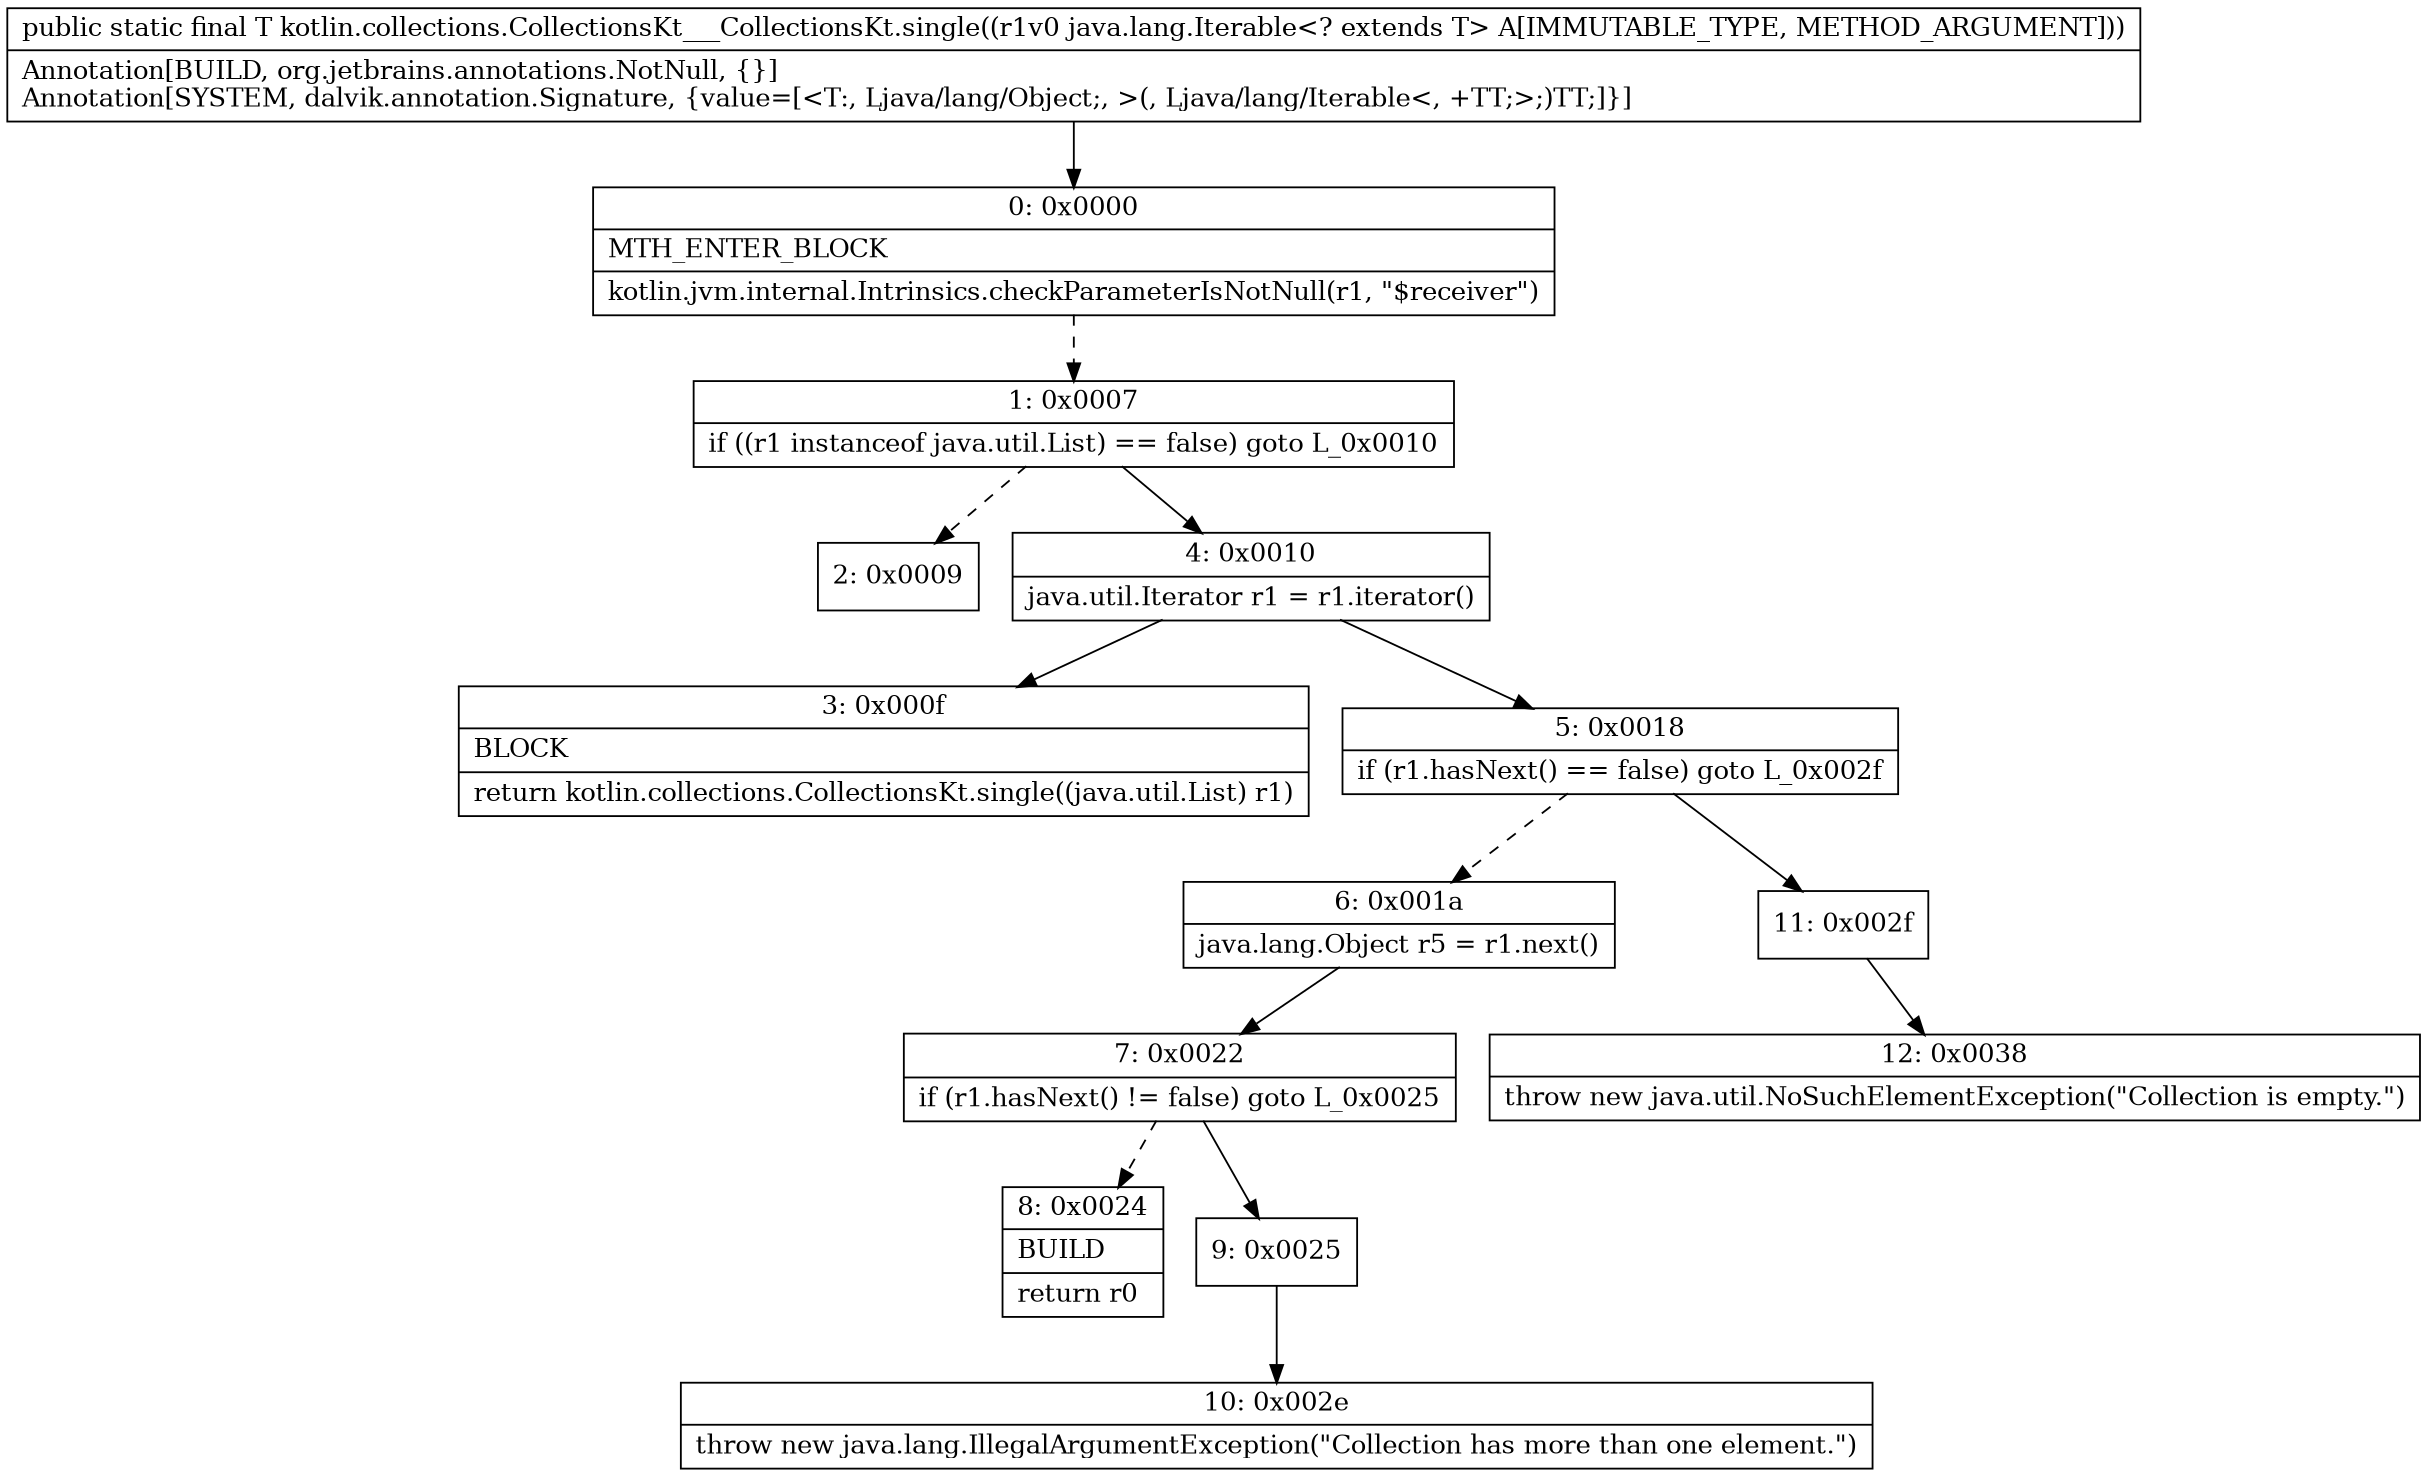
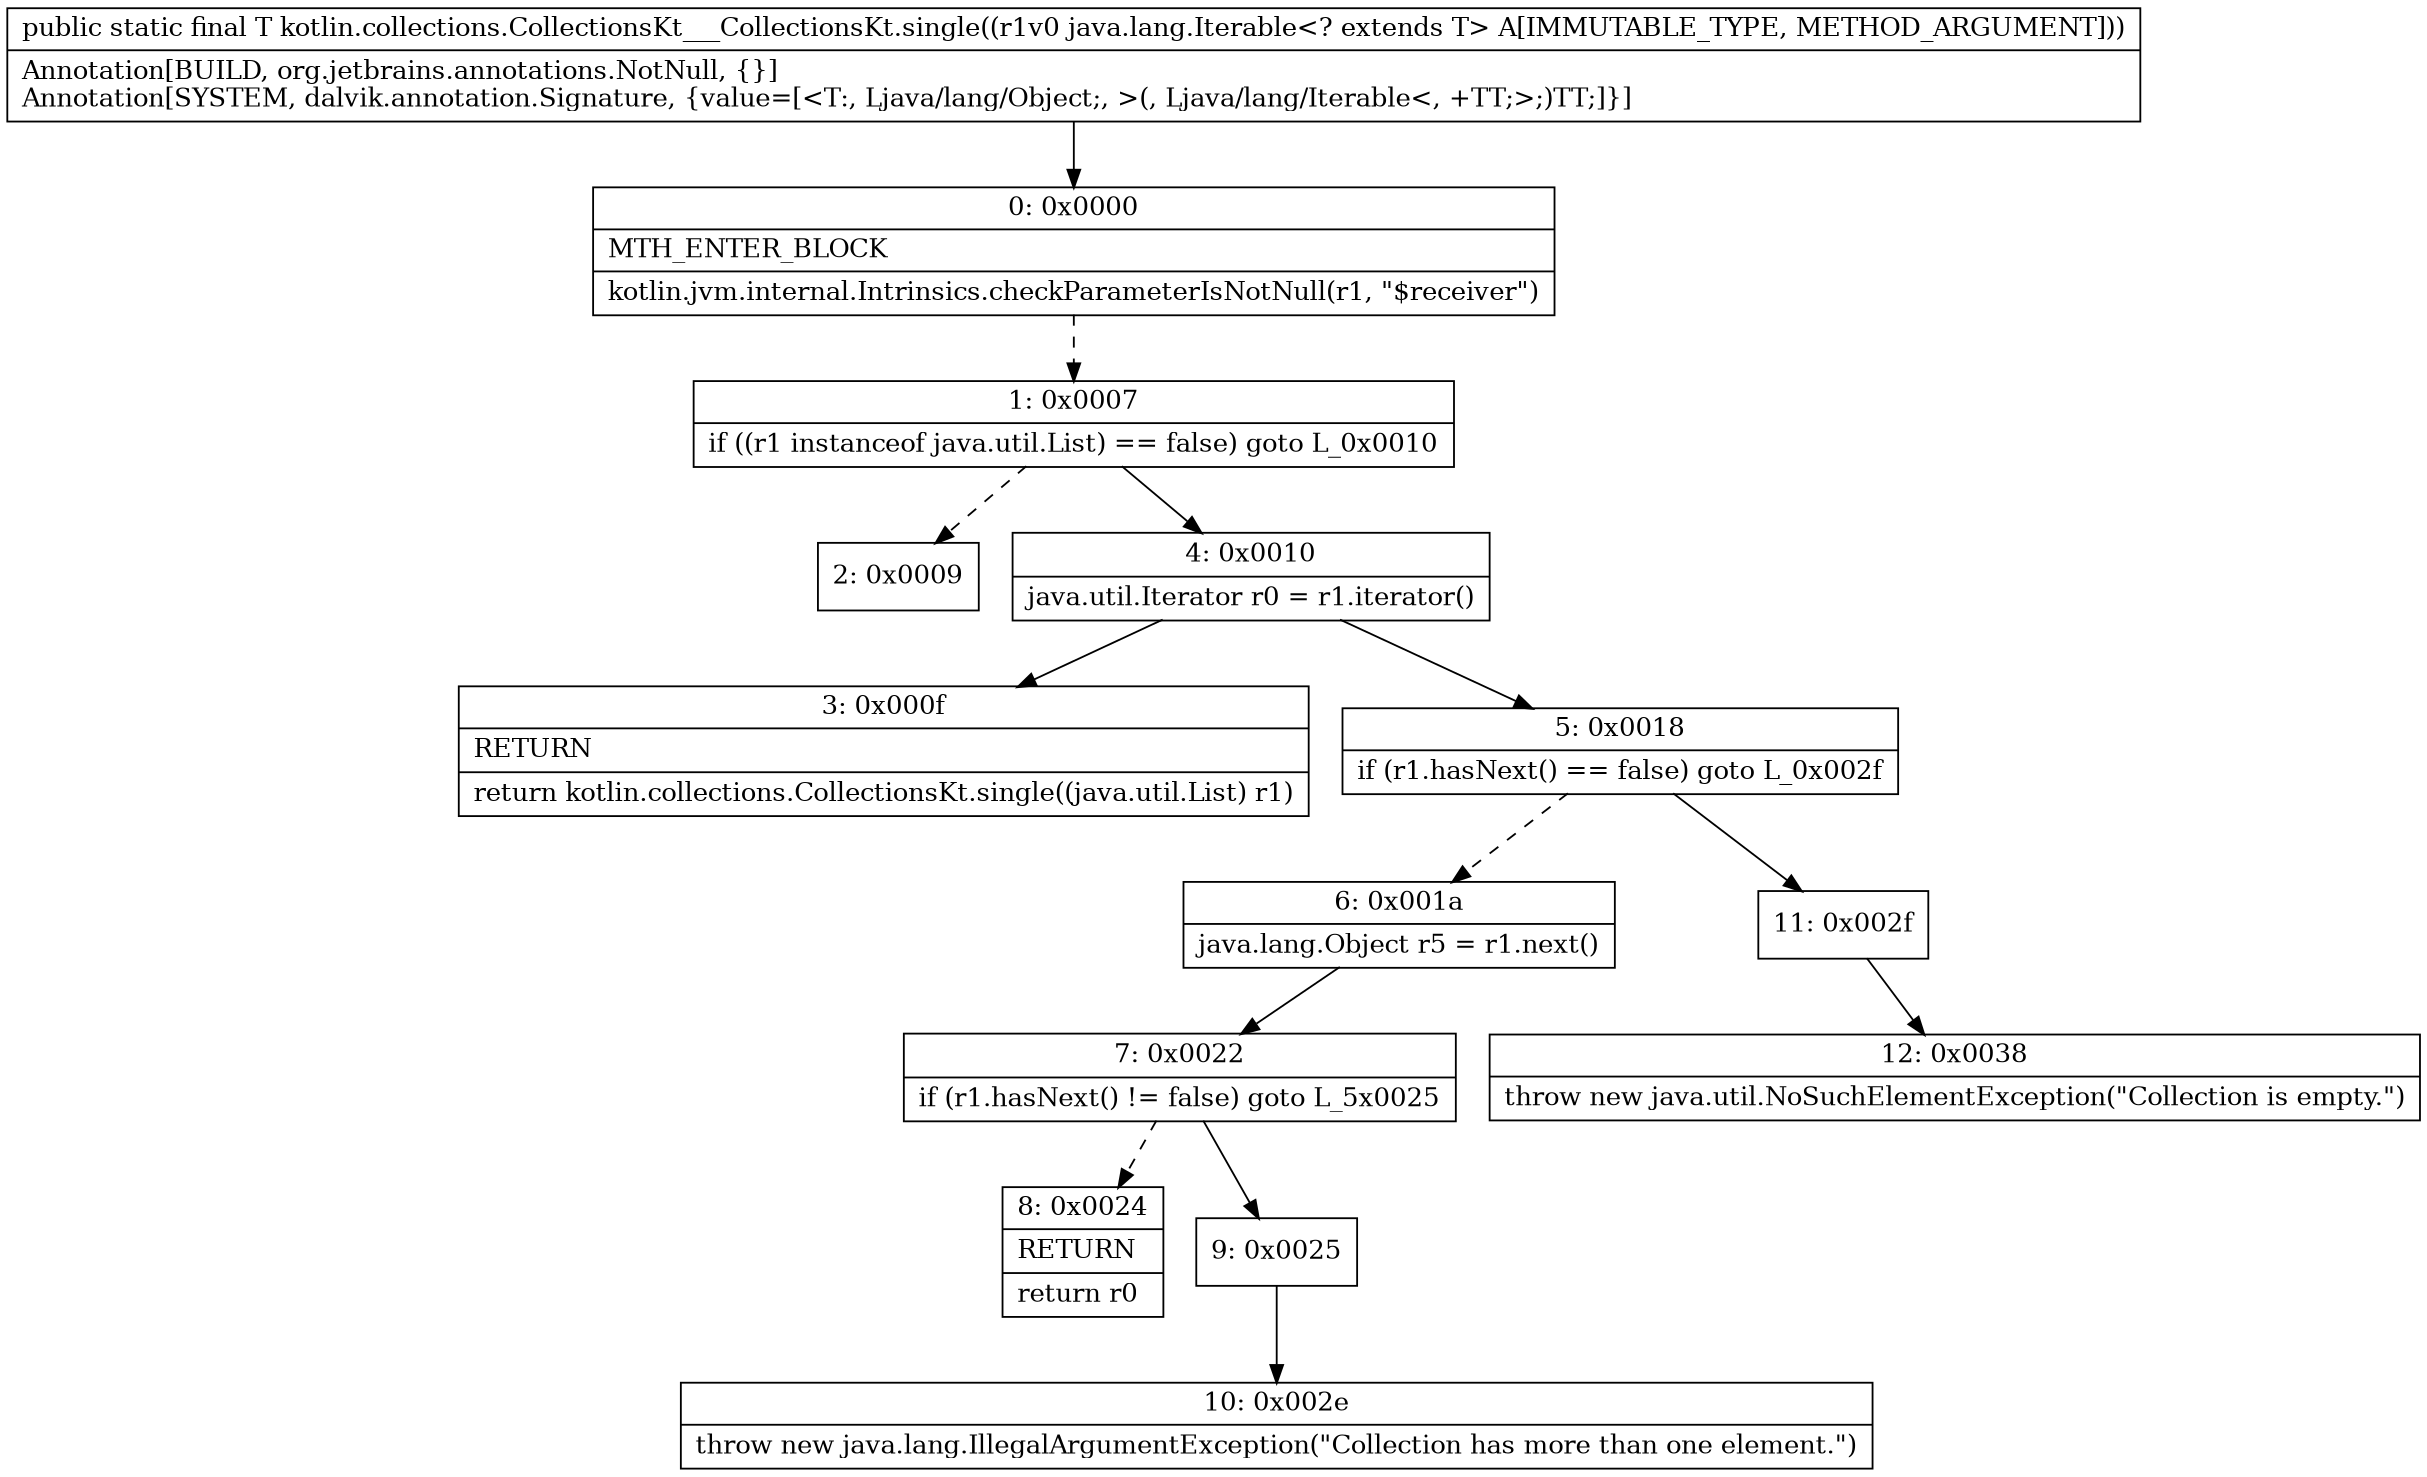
  digraph {
    node [shape=record]
    n1 [label="{0\:\ 0x0000|MTH_ENTER_BLOCK\l|kotlin.jvm.internal.Intrinsics.checkParameterIsNotNull(r1, \"$receiver\")\l}"]
    n2 [label="{1\:\ 0x0007|if ((r1 instanceof java.util.List) == false) goto L_0x0010\l}"]
    n3 [label="{2\:\ 0x0009}"]
-   n4 [label="{4\:\ 0x0010|java.util.Iterator r1 = r1.iterator()\l}"]
-   n5 [label="{3\:\ 0x000f|BLOCK\l|return kotlin.collections.CollectionsKt.single((java.util.List) r1)\l}"]
+   n4 [label="{4\:\ 0x0010|java.util.Iterator r0 = r1.iterator()\l}"]
+   n5 [label="{3\:\ 0x000f|RETURN\l|return kotlin.collections.CollectionsKt.single((java.util.List) r1)\l}"]
    n6 [label="{5\:\ 0x0018|if (r1.hasNext() == false) goto L_0x002f\l}"]
    n7 [label="{6\:\ 0x001a|java.lang.Object r5 = r1.next()\l}"]
    n8 [label="{11\:\ 0x002f}"]
-   n9 [label="{7\:\ 0x0022|if (r1.hasNext() != false) goto L_0x0025\l}"]
+   n9 [label="{7\:\ 0x0022|if (r1.hasNext() != false) goto L_5x0025\l}"]
    n10 [label="{12\:\ 0x0038|throw new java.util.NoSuchElementException(\"Collection is empty.\")\l}"]
-   n11 [label="{8\:\ 0x0024|BUILD\l|return r0\l}"]
+   n11 [label="{8\:\ 0x0024|RETURN\l|return r0\l}"]
    n12 [label="{9\:\ 0x0025}"]
    n13 [label="{10\:\ 0x002e|throw new java.lang.IllegalArgumentException(\"Collection has more than one element.\")\l}"]
    n14 [label="{public static final T kotlin.collections.CollectionsKt___CollectionsKt.single((r1v0 java.lang.Iterable\<? extends T\> A[IMMUTABLE_TYPE, METHOD_ARGUMENT]))  | Annotation[BUILD, org.jetbrains.annotations.NotNull, \{\}]\lAnnotation[SYSTEM, dalvik.annotation.Signature, \{value=[\<T:, Ljava\/lang\/Object;, \>(, Ljava\/lang\/Iterable\<, +TT;\>;)TT;]\}]\l}"]
    n1 -> n2 [style=dashed]
    n2 -> n3 [style=dashed]
    n2 -> n4
    n4 -> n5
    n4 -> n6
    n6 -> n7 [style=dashed]
    n6 -> n8
    n7 -> n9
    n8 -> n10
    n9 -> n11 [style=dashed]
    n9 -> n12
    n12 -> n13
    n14 -> n1
  }
